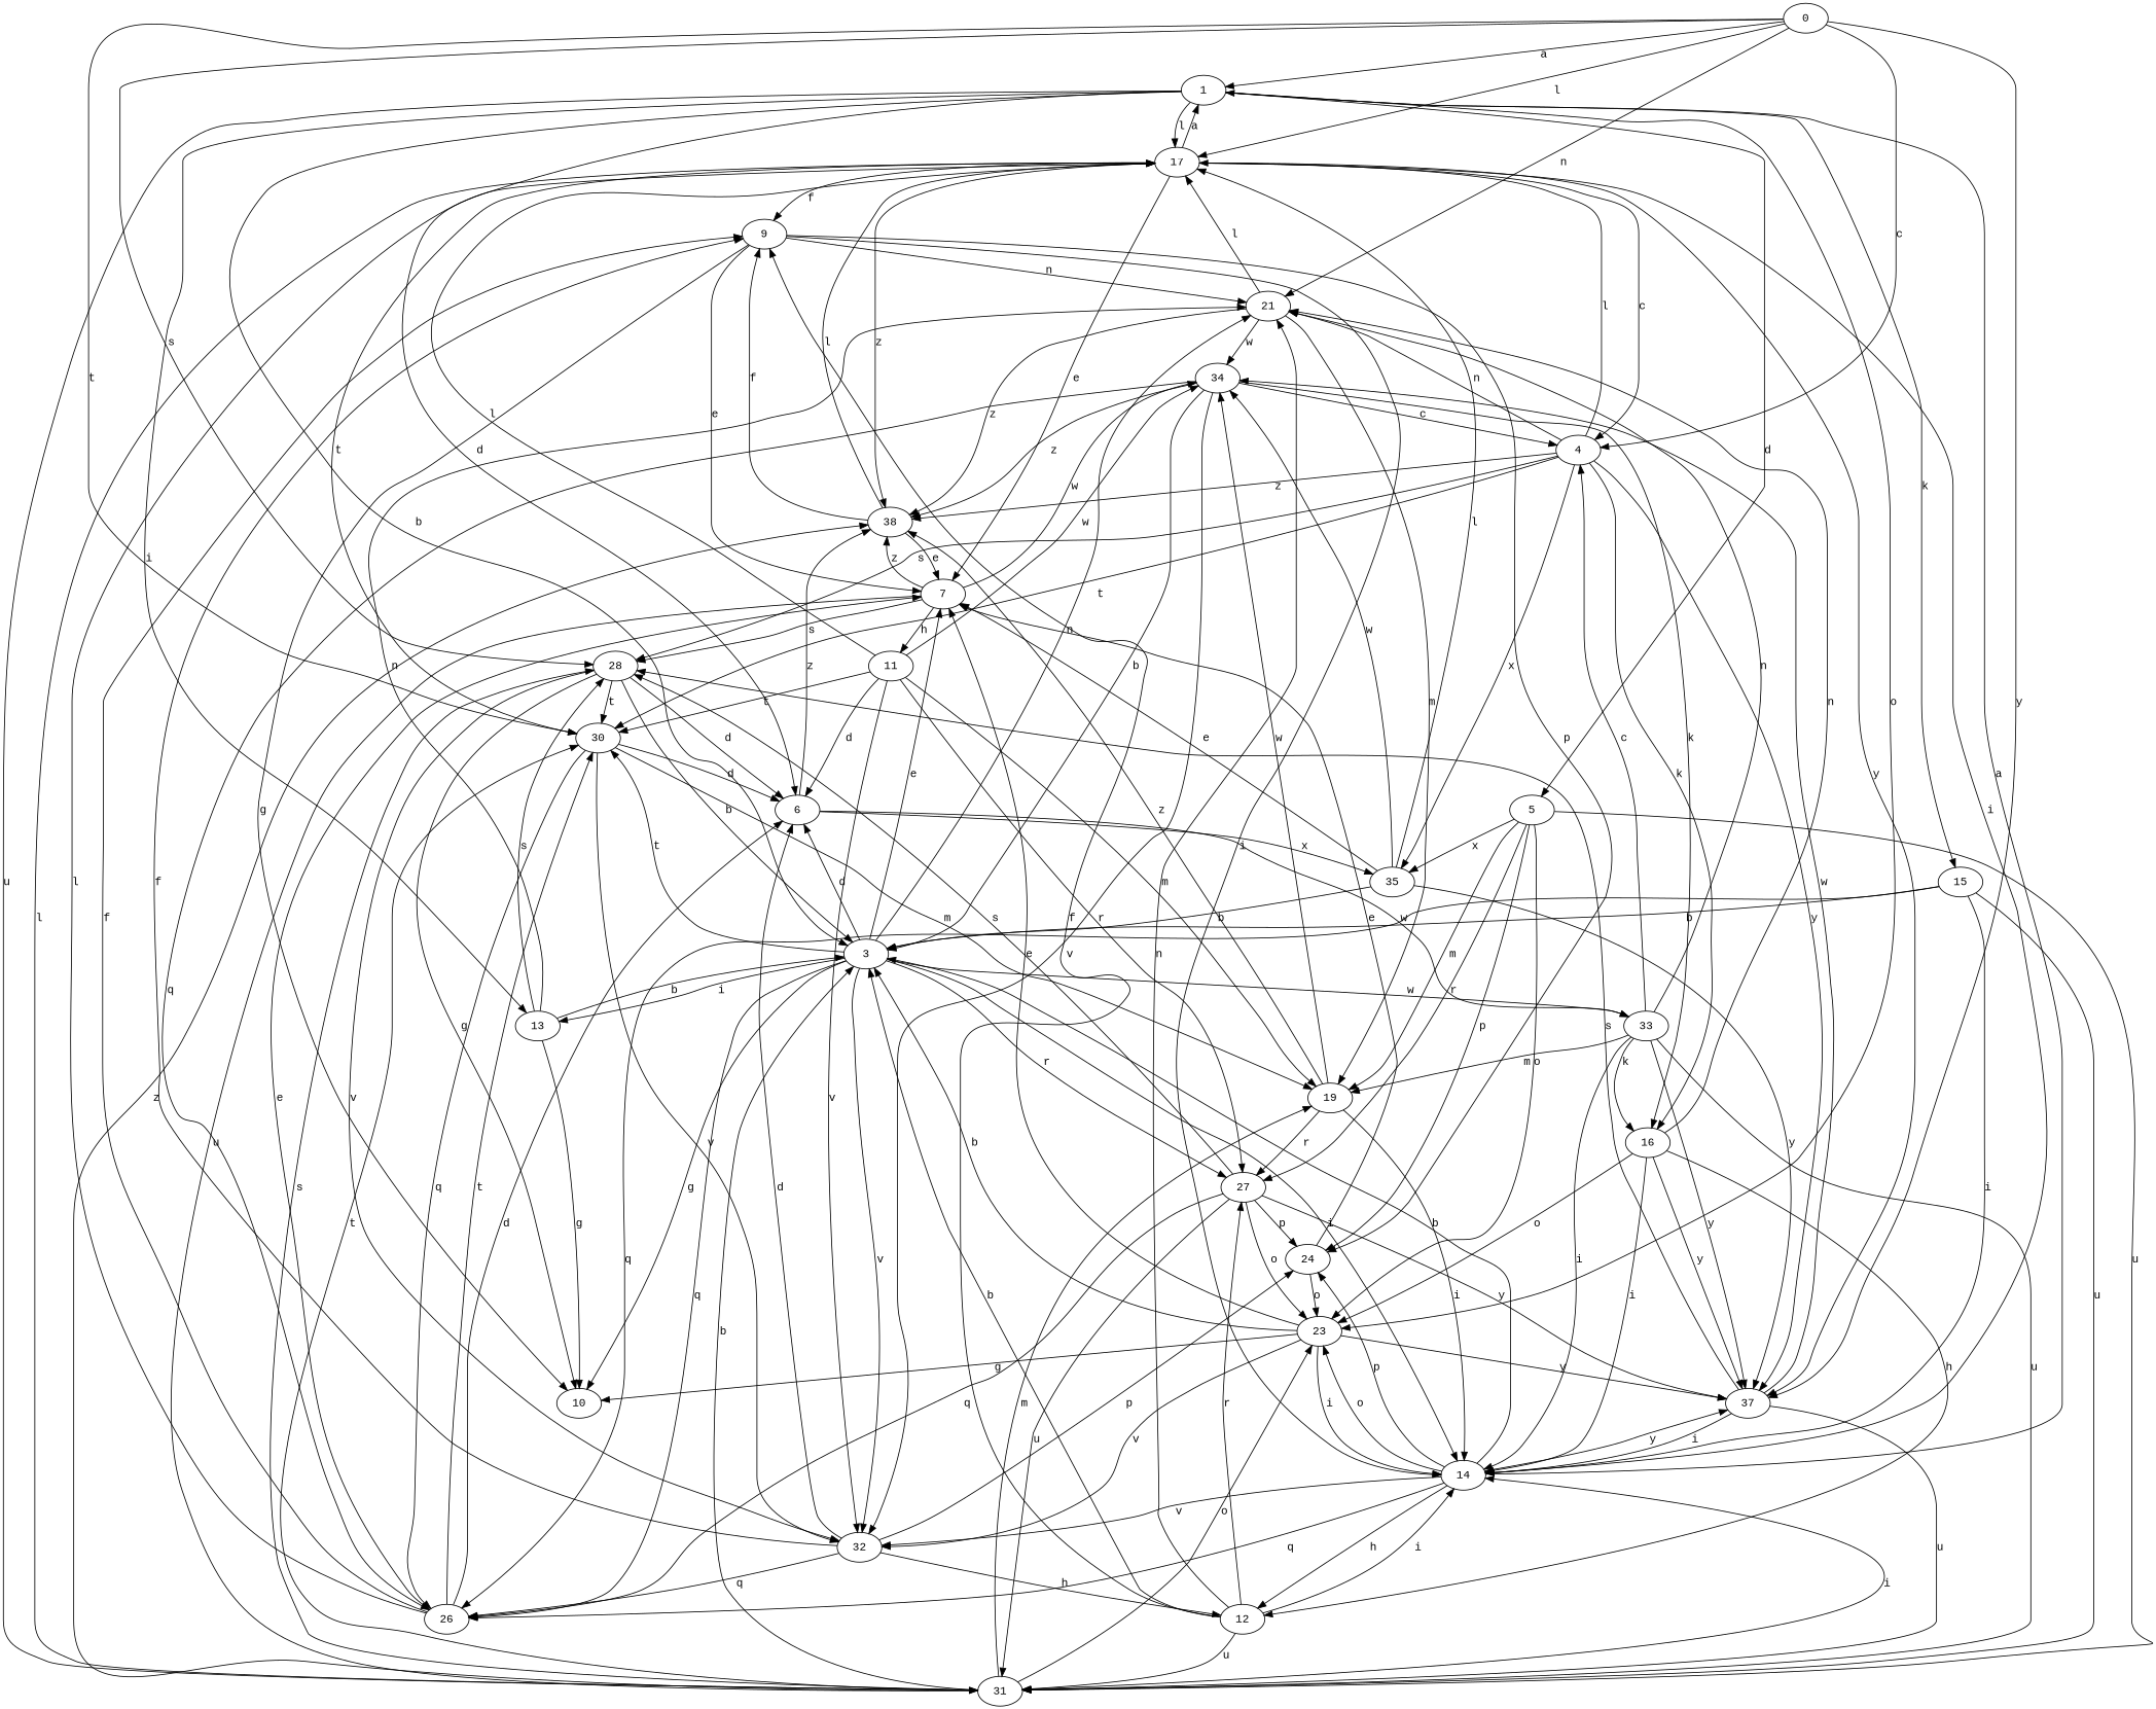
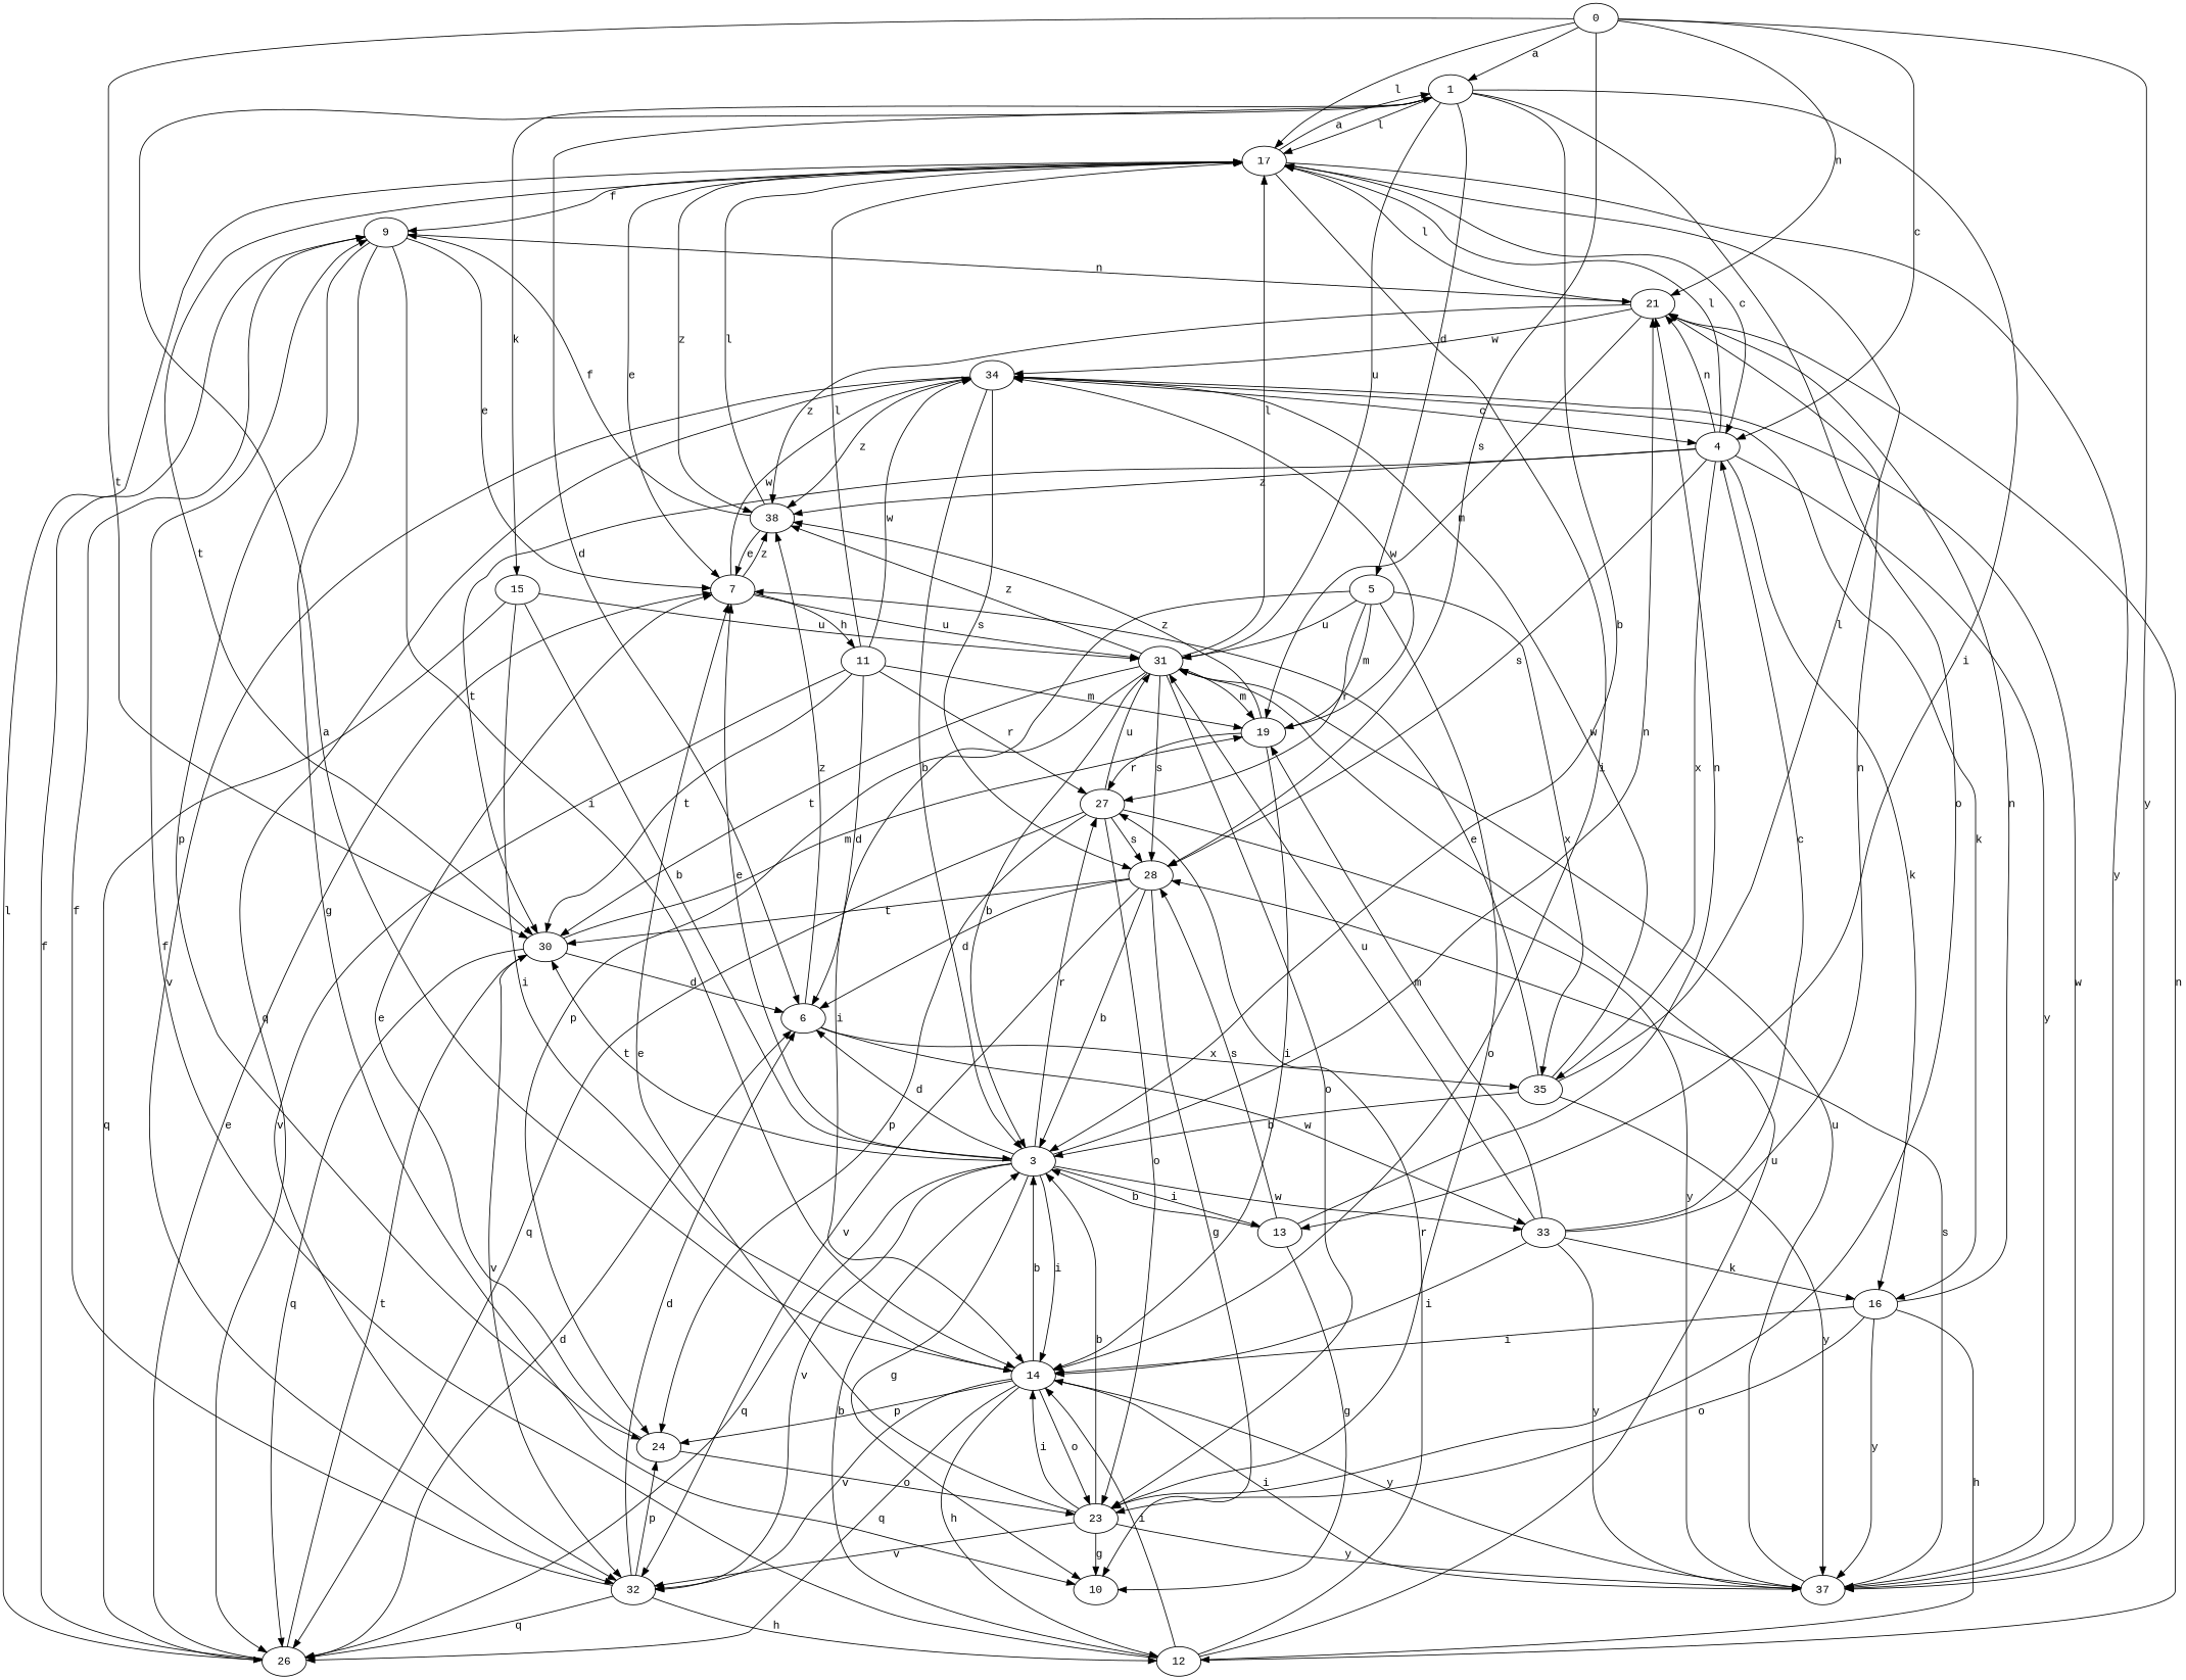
  strict digraph {
    fontname="Liberation Mono"
    node [fontname="Liberation Mono"]
    edge [fontname="Liberation Mono"]
    0
    1
    4
    17
    21
    28
    30
    37
    3
    5
    6
    13
    15
    23
    31
    16
    35
    38
    7
    14
    9
    19
    34
    10
    32
    26
    27
    33
    24
    11
    12
    0 -> 1 [label=a]
    0 -> 4 [label=c]
    0 -> 17 [label=l]
    0 -> 21 [label=n]
    0 -> 28 [label=s]
    0 -> 30 [label=t]
    0 -> 37 [label=y]
    1 -> 17 [label=l]
    1 -> 3 [label=b]
    1 -> 5 [label=d]
    1 -> 6 [label=d]
    1 -> 13 [label=i]
    1 -> 15 [label=k]
    1 -> 23 [label=o]
    1 -> 31 [label=u]
    4 -> 17 [label=l]
    4 -> 21 [label=n]
    4 -> 28 [label=s]
    4 -> 30 [label=t]
    4 -> 37 [label=y]
    4 -> 16 [label=k]
    4 -> 35 [label=x]
    4 -> 38 [label=z]
    17 -> 1 [label=a]
    17 -> 4 [label=c]
    17 -> 30 [label=t]
    17 -> 37 [label=y]
    17 -> 38 [label=z]
    17 -> 7 [label=e]
    17 -> 14 [label=i]
    17 -> 9 [label=f]
    21 -> 17 [label=l]
    21 -> 38 [label=z]
    21 -> 19 [label=m]
    21 -> 34 [label=w]
    28 -> 30 [label=t]
    28 -> 3 [label=b]
    28 -> 6 [label=d]
    28 -> 10 [label=g]
    28 -> 32 [label=v]
    30 -> 6 [label=d]
    30 -> 19 [label=m]
    30 -> 32 [label=v]
    30 -> 26 [label=q]
    37 -> 28 [label=s]
    37 -> 31 [label=u]
    37 -> 14 [label=i]
    37 -> 34 [label=w]
    3 -> 21 [label=n]
    3 -> 30 [label=t]
    3 -> 6 [label=d]
    3 -> 13 [label=i]
    3 -> 7 [label=e]
    3 -> 14 [label=i]
    3 -> 10 [label=g]
    3 -> 32 [label=v]
    3 -> 26 [label=q]
    3 -> 27 [label=r]
    3 -> 33 [label=w]
    5 -> 23 [label=o]
    5 -> 31 [label=u]
    5 -> 35 [label=x]
    5 -> 19 [label=m]
    5 -> 27 [label=r]
    5 -> 24 [label=p]
    6 -> 35 [label=x]
    6 -> 38 [label=z]
    6 -> 33 [label=w]
    13 -> 21 [label=n]
    13 -> 28 [label=s]
    13 -> 3 [label=b]
    13 -> 10 [label=g]
    15 -> 3 [label=b]
    15 -> 31 [label=u]
    15 -> 14 [label=i]
    15 -> 26 [label=q]
    23 -> 37 [label=y]
    23 -> 3 [label=b]
    23 -> 7 [label=e]
    23 -> 14 [label=i]
    23 -> 10 [label=g]
    23 -> 32 [label=v]
    31 -> 17 [label=l]
    31 -> 28 [label=s]
    31 -> 30 [label=t]
    31 -> 3 [label=b]
    31 -> 23 [label=o]
    31 -> 38 [label=z]
    31 -> 14 [label=i]
    31 -> 19 [label=m]
    16 -> 21 [label=n]
    16 -> 37 [label=y]
    16 -> 23 [label=o]
    16 -> 14 [label=i]
    16 -> 12 [label=h]
    35 -> 17 [label=l]
    35 -> 37 [label=y]
    35 -> 3 [label=b]
    35 -> 7 [label=e]
    35 -> 34 [label=w]
    38 -> 17 [label=l]
    38 -> 7 [label=e]
    38 -> 9 [label=f]
-   7 -> 28 [label=s]
+   34 -> 28 [label=s]
    7 -> 31 [label=u]
    7 -> 38 [label=z]
    7 -> 34 [label=w]
    7 -> 11 [label=h]
    14 -> 1 [label=a]
    14 -> 37 [label=y]
    14 -> 3 [label=b]
    14 -> 23 [label=o]
    14 -> 32 [label=v]
    14 -> 26 [label=q]
    14 -> 24 [label=p]
    14 -> 12 [label=h]
    9 -> 21 [label=n]
    9 -> 7 [label=e]
    9 -> 14 [label=i]
    9 -> 10 [label=g]
    9 -> 24 [label=p]
    19 -> 38 [label=z]
    19 -> 14 [label=i]
    19 -> 34 [label=w]
    19 -> 27 [label=r]
    34 -> 4 [label=c]
    34 -> 3 [label=b]
    34 -> 16 [label=k]
    34 -> 38 [label=z]
    34 -> 32 [label=v]
    34 -> 26 [label=q]
    32 -> 6 [label=d]
    32 -> 9 [label=f]
    32 -> 26 [label=q]
    32 -> 24 [label=p]
    32 -> 12 [label=h]
    26 -> 17 [label=l]
    26 -> 30 [label=t]
    26 -> 6 [label=d]
    26 -> 7 [label=e]
    26 -> 9 [label=f]
    27 -> 28 [label=s]
    27 -> 37 [label=y]
    27 -> 23 [label=o]
    27 -> 31 [label=u]
    27 -> 26 [label=q]
    27 -> 24 [label=p]
    33 -> 4 [label=c]
    33 -> 21 [label=n]
    33 -> 37 [label=y]
    33 -> 31 [label=u]
    33 -> 16 [label=k]
    33 -> 14 [label=i]
    33 -> 19 [label=m]
    24 -> 23 [label=o]
    24 -> 7 [label=e]
    11 -> 17 [label=l]
    11 -> 30 [label=t]
    11 -> 6 [label=d]
    11 -> 19 [label=m]
    11 -> 34 [label=w]
    11 -> 32 [label=v]
    11 -> 27 [label=r]
    12 -> 21 [label=n]
    12 -> 3 [label=b]
    12 -> 31 [label=u]
    12 -> 14 [label=i]
    12 -> 9 [label=f]
    12 -> 27 [label=r]
  }
